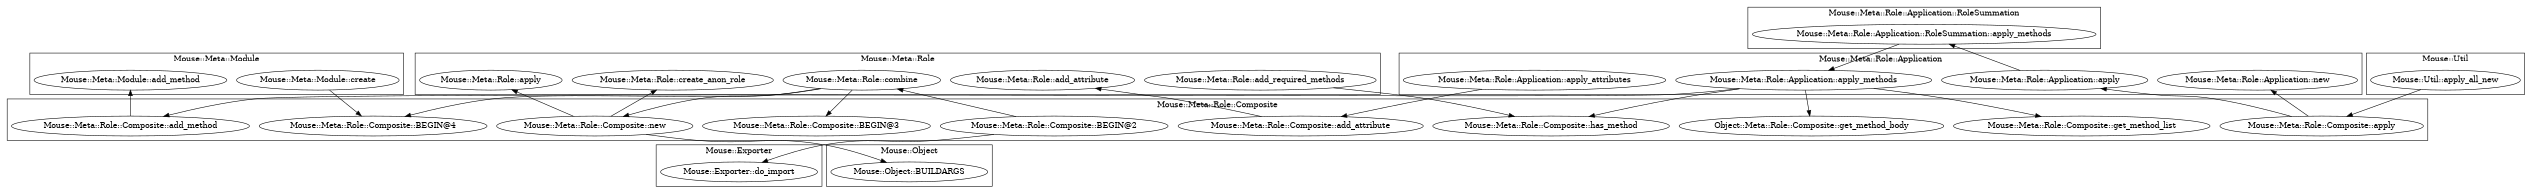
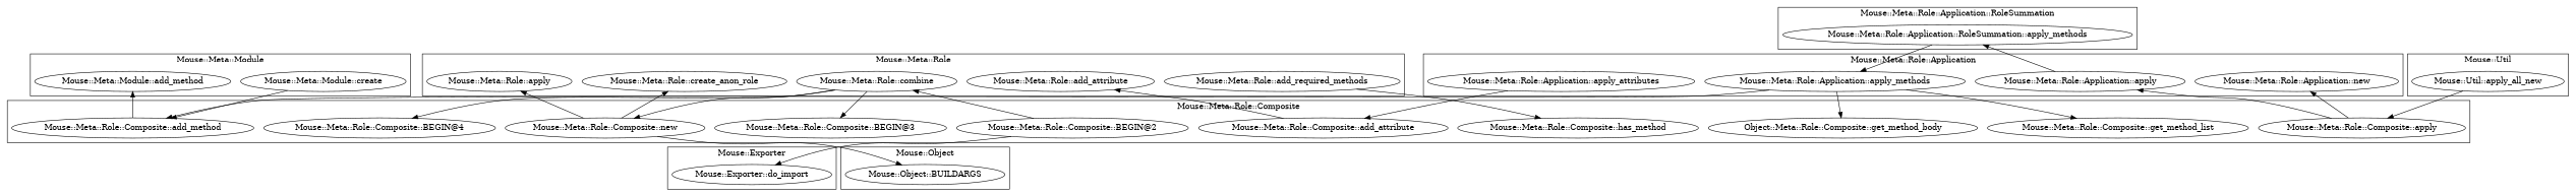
  digraph {
    "Mouse::Meta::Module::create"
    "Mouse::Meta::Module::add_method"
    "Mouse::Exporter::do_import"
    "Mouse::Meta::Role::add_required_methods"
    "Mouse::Meta::Role::create_anon_role"
    "Mouse::Meta::Role::combine"
    "Mouse::Meta::Role::add_attribute"
    "Mouse::Meta::Role::apply"
    "Mouse::Meta::Role::Composite::BEGIN@2"
    n10 [label="Object::Meta::Role::Composite::get_method_body"]
    "Mouse::Meta::Role::Composite::add_attribute"
    "Mouse::Meta::Role::Composite::BEGIN@3"
    "Mouse::Meta::Role::Composite::add_method"
    "Mouse::Meta::Role::Composite::get_method_list"
    "Mouse::Meta::Role::Composite::apply"
    "Mouse::Meta::Role::Composite::BEGIN@4"
    "Mouse::Meta::Role::Composite::has_method"
    "Mouse::Meta::Role::Composite::new"
    "Mouse::Meta::Role::Application::RoleSummation::apply_methods"
    "Mouse::Object::BUILDARGS"
    n21 [label="Mouse::Util::apply_all_new"]
    "Mouse::Meta::Role::Application::new"
    "Mouse::Meta::Role::Application::apply"
    "Mouse::Meta::Role::Application::apply_methods"
    "Mouse::Meta::Role::Application::apply_attributes"
    subgraph cluster_1 {
      label="Mouse::Meta::Module"
      "Mouse::Meta::Module::create"
      "Mouse::Meta::Module::add_method"
    }
    subgraph cluster_2 {
      label="Mouse::Exporter"
      "Mouse::Exporter::do_import"
    }
    subgraph cluster_3 {
      label="Mouse::Meta::Role"
      "Mouse::Meta::Role::add_required_methods"
      "Mouse::Meta::Role::create_anon_role"
      "Mouse::Meta::Role::combine"
      "Mouse::Meta::Role::add_attribute"
      "Mouse::Meta::Role::apply"
    }
    subgraph cluster_4 {
      label="Mouse::Meta::Role::Composite"
      "Mouse::Meta::Role::Composite::BEGIN@2"
      n10
      "Mouse::Meta::Role::Composite::add_attribute"
      "Mouse::Meta::Role::Composite::BEGIN@3"
      "Mouse::Meta::Role::Composite::add_method"
      "Mouse::Meta::Role::Composite::get_method_list"
      "Mouse::Meta::Role::Composite::apply"
      "Mouse::Meta::Role::Composite::BEGIN@4"
      "Mouse::Meta::Role::Composite::has_method"
      "Mouse::Meta::Role::Composite::new"
    }
    subgraph cluster_5 {
      label="Mouse::Meta::Role::Application::RoleSummation"
      "Mouse::Meta::Role::Application::RoleSummation::apply_methods"
    }
    subgraph cluster_6 {
      label="Mouse::Object"
      "Mouse::Object::BUILDARGS"
    }
    subgraph cluster_7 {
      label="Mouse::Util"
      n21
    }
    subgraph cluster_8 {
      label="Mouse::Meta::Role::Application"
      "Mouse::Meta::Role::Application::new"
      "Mouse::Meta::Role::Application::apply"
      "Mouse::Meta::Role::Application::apply_methods"
      "Mouse::Meta::Role::Application::apply_attributes"
    }
-   "Mouse::Meta::Module::create" -> "Mouse::Meta::Role::Composite::BEGIN@4"
+   "Mouse::Meta::Module::create" -> "Mouse::Meta::Role::Composite::add_method"
    "Mouse::Meta::Role::add_required_methods" -> "Mouse::Meta::Role::Composite::has_method"
    "Mouse::Meta::Role::combine" -> "Mouse::Meta::Role::Composite::BEGIN@3"
    "Mouse::Meta::Role::combine" -> "Mouse::Meta::Role::Composite::BEGIN@4"
    "Mouse::Meta::Role::combine" -> "Mouse::Meta::Role::Composite::new"
    "Mouse::Meta::Role::Composite::BEGIN@2" -> "Mouse::Exporter::do_import"
    "Mouse::Meta::Role::Composite::BEGIN@2" -> "Mouse::Meta::Role::combine"
    "Mouse::Meta::Role::Composite::add_attribute" -> "Mouse::Meta::Role::add_attribute"
    "Mouse::Meta::Role::Composite::add_method" -> "Mouse::Meta::Module::add_method"
    "Mouse::Meta::Role::Composite::apply" -> "Mouse::Meta::Role::Application::new"
    "Mouse::Meta::Role::Composite::apply" -> "Mouse::Meta::Role::Application::apply"
    "Mouse::Meta::Role::Composite::new" -> "Mouse::Meta::Role::create_anon_role"
    "Mouse::Meta::Role::Composite::new" -> "Mouse::Meta::Role::apply"
    "Mouse::Meta::Role::Composite::new" -> "Mouse::Object::BUILDARGS"
    "Mouse::Meta::Role::Application::RoleSummation::apply_methods" -> "Mouse::Meta::Role::Application::apply_methods"
    n21 -> "Mouse::Meta::Role::Composite::apply"
    "Mouse::Meta::Role::Application::apply" -> "Mouse::Meta::Role::Application::RoleSummation::apply_methods"
    "Mouse::Meta::Role::Application::apply_methods" -> n10
    "Mouse::Meta::Role::Application::apply_methods" -> "Mouse::Meta::Role::Composite::add_method"
    "Mouse::Meta::Role::Application::apply_methods" -> "Mouse::Meta::Role::Composite::get_method_list"
-   "Mouse::Meta::Role::Application::apply_methods" -> "Mouse::Meta::Role::Composite::has_method"
    "Mouse::Meta::Role::Application::apply_attributes" -> "Mouse::Meta::Role::Composite::add_attribute"
  }
